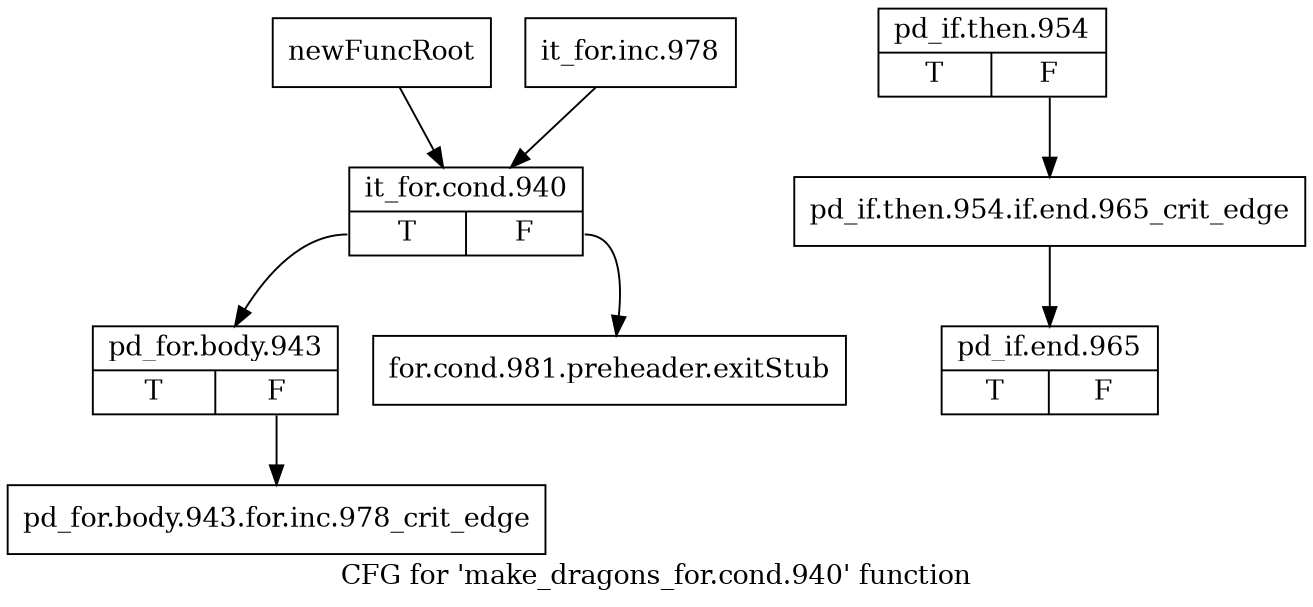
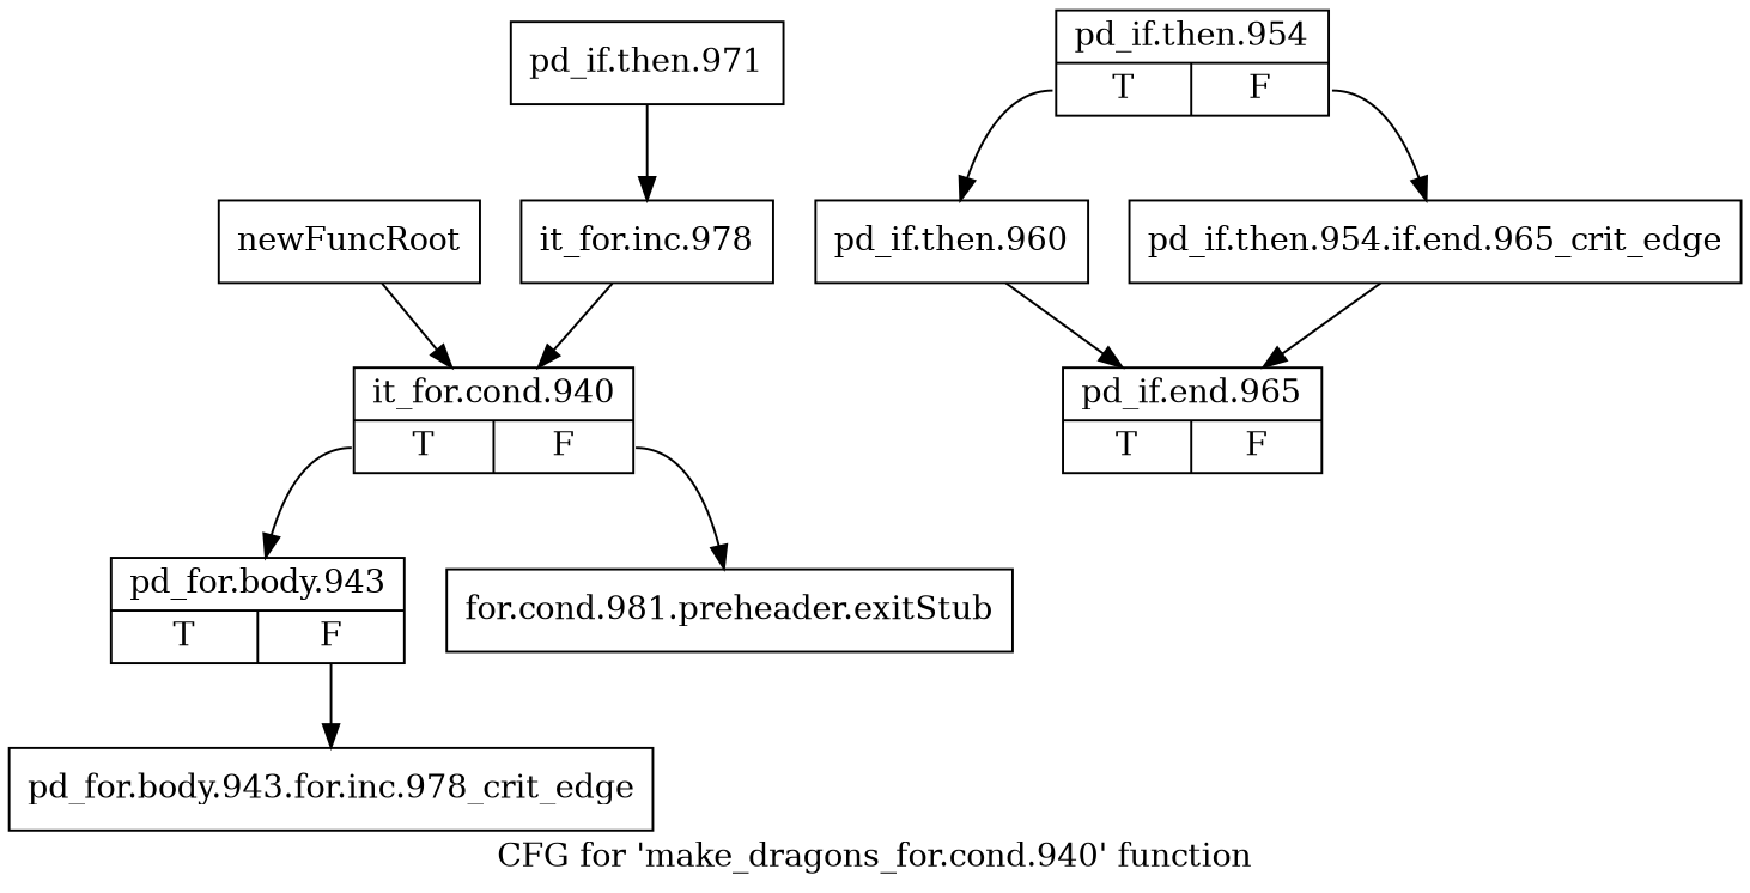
  digraph {
    label="CFG for 'make_dragons_for.cond.940' function"
    node [shape=record]
    n1 [label="{newFuncRoot}"]
    n2 [label="{it_for.cond.940|{<s0>T|<s1>F}}"]
    n3 [label="{for.cond.981.preheader.exitStub}"]
    n4 [label="{pd_for.body.943|{<s0>T|<s1>F}}"]
    n5 [label="{pd_for.body.943.for.inc.978_crit_edge}"]
    n6 [label="{pd_if.then.954|{<s0>T|<s1>F}}"]
+   n7 [label="{pd_if.then.960}"]
    n8 [label="{pd_if.then.954.if.end.965_crit_edge}"]
    n9 [label="{pd_if.end.965|{<s0>T|<s1>F}}"]
    n10 [label="{it_for.inc.978}"]
+   n11 [label="{pd_if.then.971}"]
    n1 -> n2
    n2 -> n3 [tailport=s1]
    n2 -> n4 [tailport=s0]
    n4 -> n5 [tailport=s1]
+   n6 -> n7 [tailport=s0]
    n6 -> n8 [tailport=s1]
+   n7 -> n9
    n8 -> n9
    n10 -> n2
+   n11 -> n10
  }
